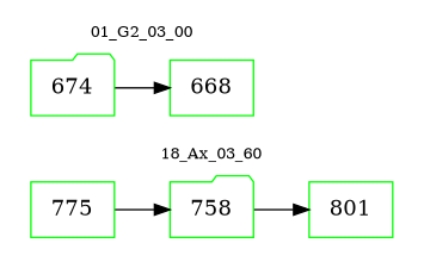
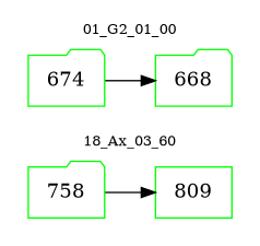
  digraph {
    rankdir=LR
    node [color=green shape=box]
    edge [color=black]
-   n1 [label=775]
    n2 [label=758 shape=folder]
-   n3 [label=801]
+   n3 [label=809]
    n4 [label=674 shape=folder]
-   n5 [label=668]
+   n5 [label=668 shape=folder]
    subgraph cluster_1 {
      color=white
      fontsize=10
      label="18_Ax_03_60"
-     n1
      n2
      n3
    }
    subgraph cluster_2 {
      color=white
      fontsize=10
-     label="01_G2_03_00"
+     label="01_G2_01_00"
      n4
      n5
    }
-   n1 -> n2
    n2 -> n3
    n4 -> n5
  }
